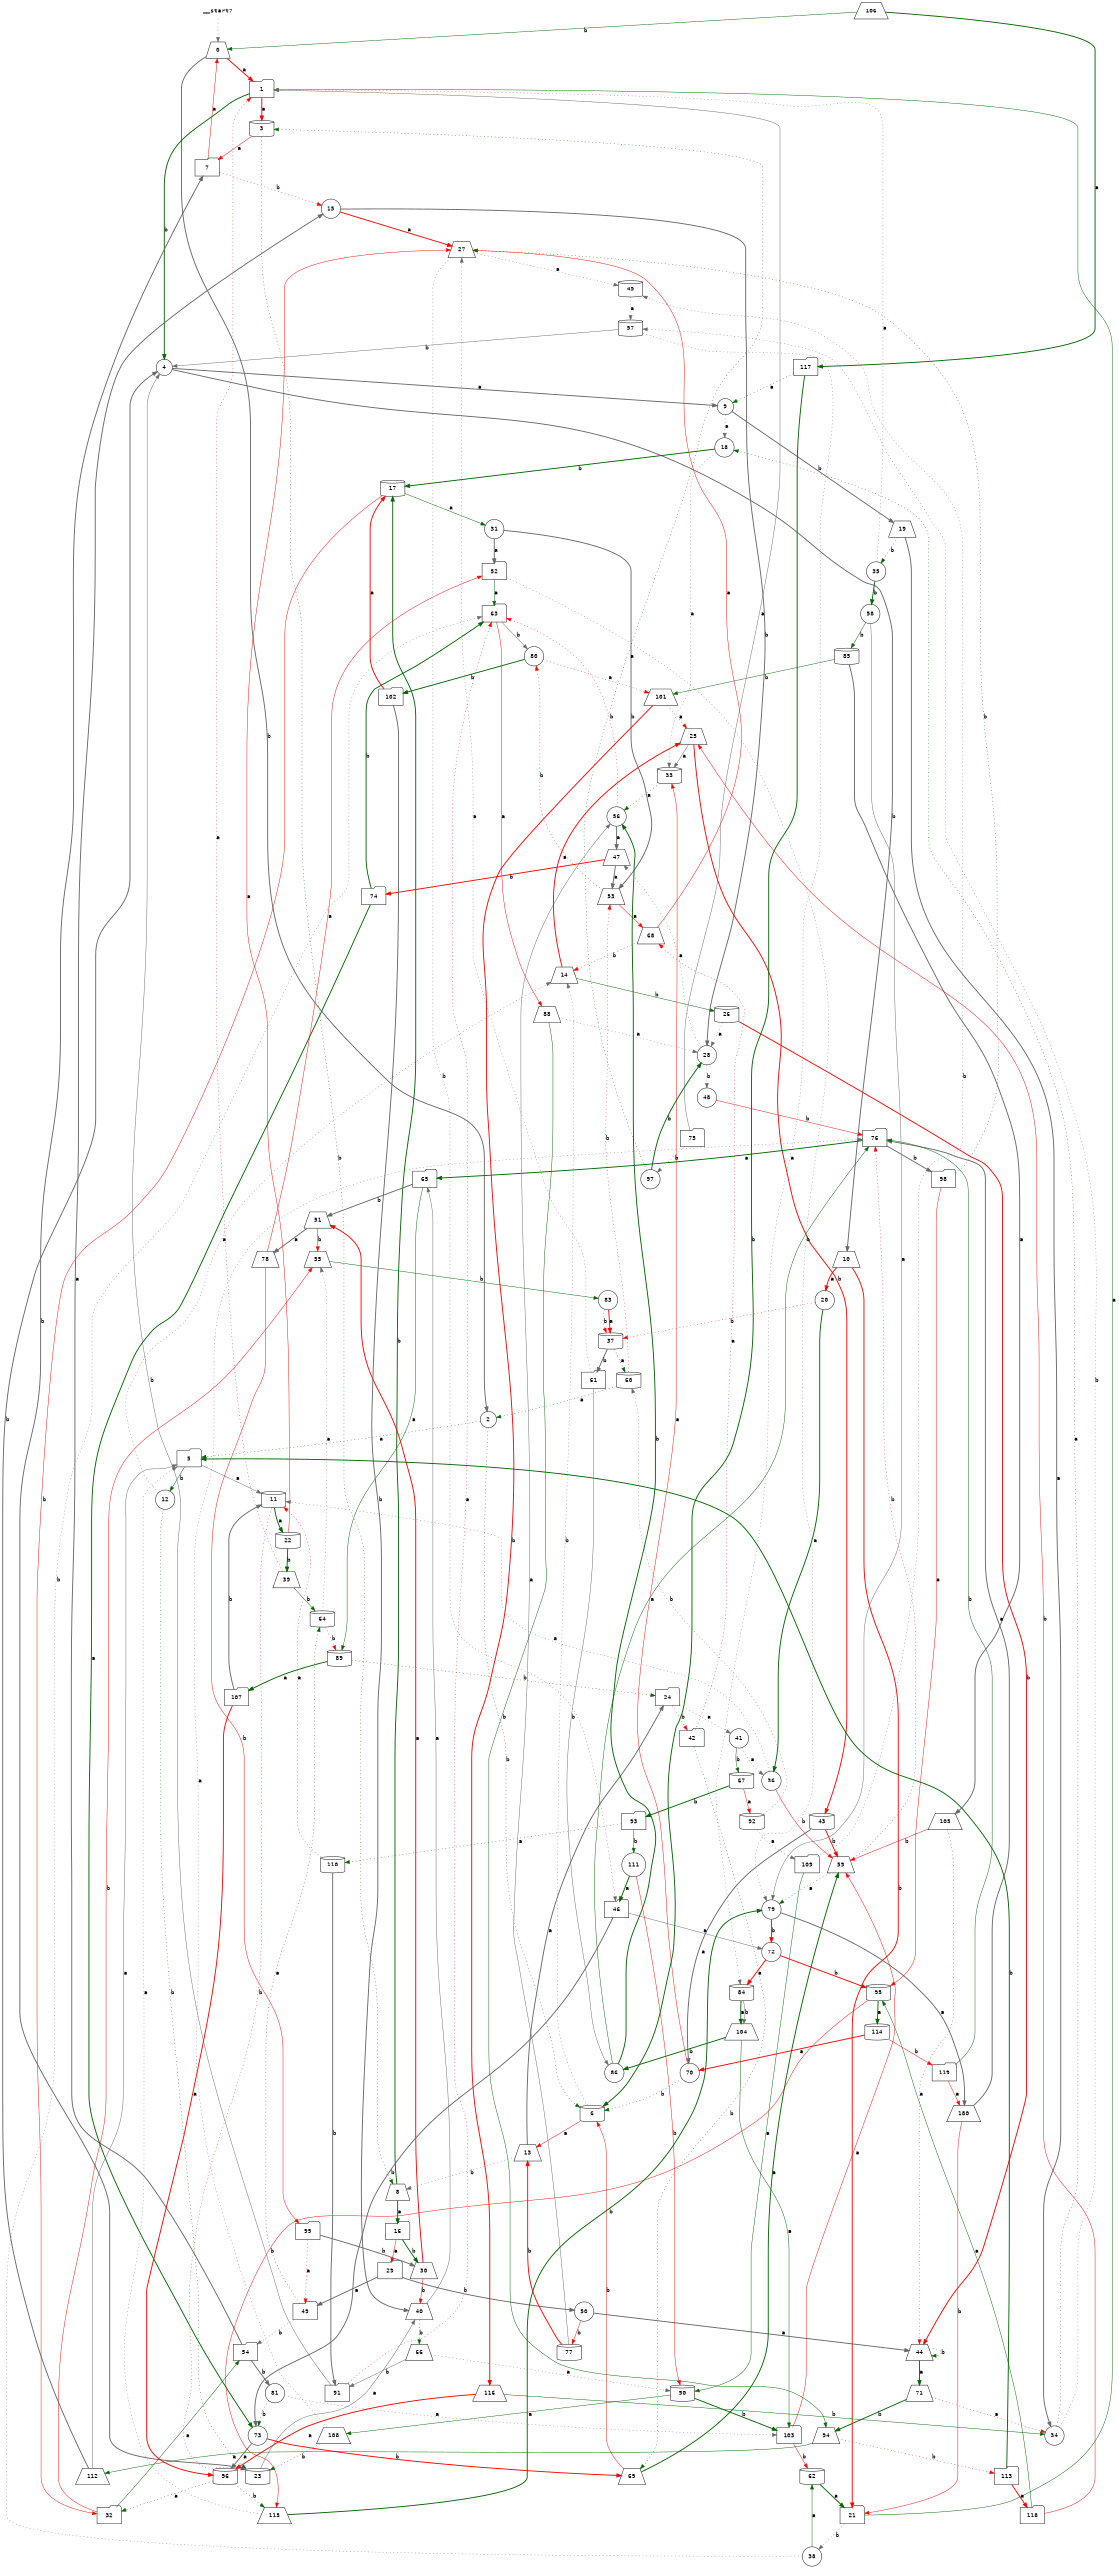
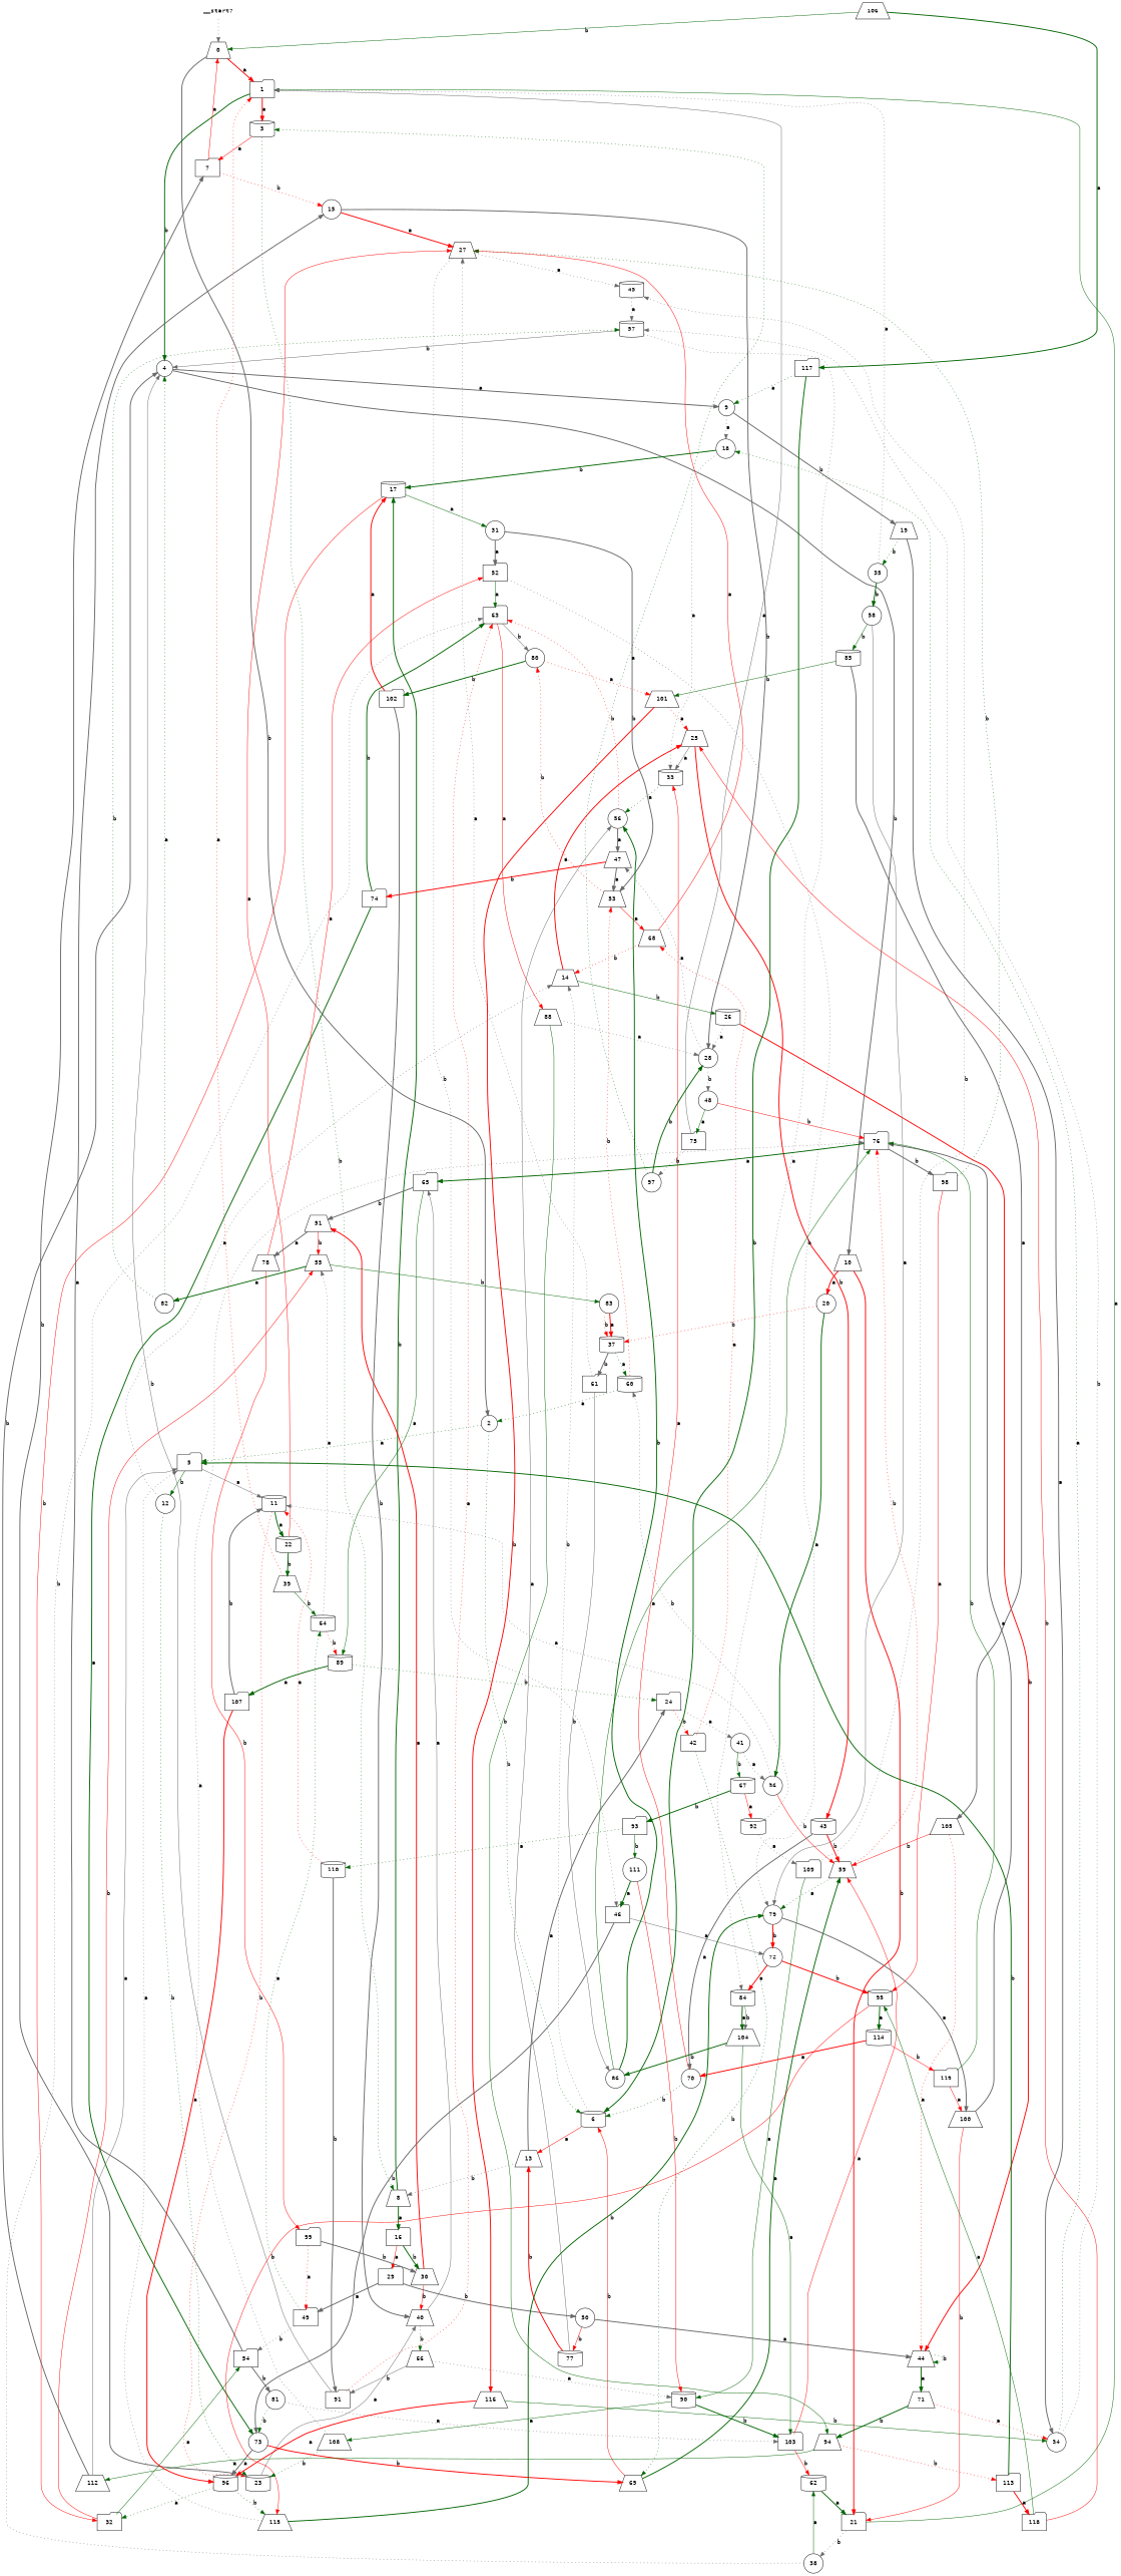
  digraph {
    fontname="DejaVu Sans Mono"
    node [fontname="DejaVu Sans Mono" shape=trapezium]
    edge [color=darkgreen fontname="DejaVu Sans Mono" style=bold]
    n1 [label=__start7 shape=none]
    0
    1 [shape=folder]
    2 [shape=circle]
    3 [shape=cylinder]
    4 [shape=circle]
    5 [shape=folder]
    6 [shape=cylinder]
    7 [shape=folder]
    8
    9 [shape=circle]
    10
    11 [shape=cylinder]
    12 [shape=circle]
    13
    14
    15 [shape=circle]
    16 [shape=folder]
    17 [shape=cylinder]
    18 [shape=circle]
    19
    20 [shape=circle]
    21 [shape=folder]
    22 [shape=cylinder]
    23 [shape=cylinder]
    24 [shape=folder]
    25
    26 [shape=cylinder]
    27
    28 [shape=circle]
    29 [shape=folder]
    30
    31 [shape=circle]
    32 [shape=folder]
    33 [shape=cylinder]
    34 [shape=circle]
    35 [shape=circle]
    36 [shape=circle]
    37 [shape=cylinder]
    38 [shape=circle]
    39
    40
    41 [shape=circle]
    42 [shape=folder]
    43 [shape=cylinder]
    44
    45 [shape=cylinder]
    46 [shape=folder]
    47
    48 [shape=circle]
    49 [shape=folder]
    50 [shape=circle]
    51
    52 [shape=folder]
    53
    54 [shape=folder]
    55
    56 [shape=circle]
    57 [shape=cylinder]
    58 [shape=circle]
    59
    60 [shape=cylinder]
    61 [shape=folder]
    62 [shape=cylinder]
    63 [shape=folder]
    64 [shape=cylinder]
    65 [shape=folder]
    66
    67 [shape=cylinder]
    68
    69
    70 [shape=circle]
    71
    72 [shape=circle]
    73 [shape=circle]
    74 [shape=folder]
    75 [shape=folder]
    76 [shape=folder]
    77 [shape=cylinder]
    78
    79 [shape=circle]
    80 [shape=circle]
    81 [shape=circle]
+   82 [shape=circle]
    83 [shape=circle]
    84 [shape=cylinder]
    85 [shape=cylinder]
    86 [shape=circle]
    88
    89 [shape=cylinder]
    90 [shape=cylinder]
    91 [shape=folder]
    92 [shape=cylinder]
    93 [shape=folder]
    94
    95 [shape=cylinder]
    96 [shape=cylinder]
    97 [shape=circle]
    98 [shape=folder]
    99 [shape=folder]
-   100 [label=180]
+   100
    101
    102 [shape=folder]
    103 [shape=folder]
    104
    105
    107 [shape=folder]
    108
    109 [shape=folder]
    110 [shape=cylinder]
    111 [shape=circle]
    112
    113 [shape=folder]
    114 [shape=cylinder]
    115
    116
    106
    117 [shape=folder]
    118 [shape=folder]
    119 [shape=folder]
    n1 -> 0 [color=gray40 style=dotted]
    0 -> 1 [color=red label=a]
    0 -> 2 [color=gray40 label=b]
    1 -> 3 [color=red label=a]
    1 -> 4 [label=b]
    2 -> 5 [label=a style=dotted]
    2 -> 6 [label=b style=dotted]
    3 -> 7 [color=red label=a style=solid]
    3 -> 8 [label=b style=dotted]
    4 -> 9 [color=gray40 label=a]
    4 -> 10 [color=gray40 label=b]
    5 -> 11 [color=gray40 label=a style=solid]
    5 -> 12 [label=b style=solid]
    6 -> 13 [color=red label=a style=solid]
    6 -> 14 [color=gray40 label=b style=dotted]
    7 -> 0 [color=red label=a style=solid]
    7 -> 15 [color=red label=b style=dotted]
    8 -> 16 [label=a]
    8 -> 17 [label=b]
    9 -> 18 [color=gray40 label=a style=dotted]
    9 -> 19 [color=gray40 label=b]
    10 -> 20 [color=red label=a]
    10 -> 21 [color=red label=b]
    11 -> 22 [label=a]
    11 -> 23 [color=red label=b style=dotted]
    12 -> 14 [color=gray40 label=a style=dotted]
    12 -> 23 [label=b style=dotted]
    13 -> 8 [color=gray40 label=b style=dotted]
    13 -> 24 [color=gray40 label=a]
    14 -> 25 [color=red label=a]
    14 -> 26 [label=b style=solid]
    15 -> 27 [color=red label=a]
    15 -> 28 [color=gray40 label=b]
    16 -> 29 [color=red label=a style=solid]
    16 -> 30 [label=b]
    17 -> 31 [label=a style=solid]
    17 -> 32 [color=red label=b style=solid]
    18 -> 17 [label=b]
    18 -> 33 [color=gray40 label=a style=dotted]
    19 -> 34 [color=gray40 label=a]
    19 -> 35 [label=b style=dotted]
    20 -> 36 [label=a]
    20 -> 37 [color=red label=b style=dotted]
    21 -> 1 [label=a style=solid]
    21 -> 38 [color=gray40 label=b style=dotted]
    22 -> 27 [color=red label=a style=solid]
    22 -> 39 [label=b]
    23 -> 7 [color=gray40 label=b]
    23 -> 40 [color=gray40 label=a style=solid]
    24 -> 41 [color=gray40 label=a style=dotted]
    24 -> 42 [color=red label=b style=dotted]
    25 -> 33 [color=gray40 label=a style=solid]
    25 -> 43 [color=red label=b]
    26 -> 28 [color=gray40 label=a style=dotted]
    26 -> 44 [color=red label=b]
    27 -> 45 [color=gray40 label=a style=dotted]
    27 -> 46 [color=gray40 label=b style=dotted]
    28 -> 47 [color=gray40 label=a style=dotted]
    28 -> 48 [color=gray40 label=b style=dotted]
    29 -> 49 [color=gray40 label=a]
    29 -> 50 [color=gray40 label=b]
    30 -> 40 [color=red label=b style=solid]
    30 -> 51 [color=red label=a]
    31 -> 52 [color=gray40 label=a]
    31 -> 53 [color=gray40 label=b]
    32 -> 54 [label=a style=solid]
    32 -> 55 [color=red label=b style=solid]
    33 -> 56 [label=a style=dotted]
    34 -> 18 [label=a style=dotted]
    34 -> 57 [color=gray40 label=b style=dotted]
    35 -> 1 [color=gray40 label=a style=dotted]
    35 -> 58 [label=b]
    36 -> 11 [color=gray40 label=a style=dotted]
    36 -> 59 [color=red label=b style=solid]
    37 -> 60 [label=a style=dotted]
    37 -> 61 [color=gray40 label=b]
    38 -> 62 [label=a style=solid]
    38 -> 63 [color=gray40 label=b style=dotted]
    39 -> 1 [color=red label=a style=dotted]
    39 -> 64 [label=b style=solid]
    40 -> 65 [color=gray40 label=a style=solid]
    40 -> 66 [label=b style=dotted]
    41 -> 36 [color=gray40 label=a style=dotted]
    41 -> 67 [label=b style=solid]
    42 -> 68 [color=red label=a style=dotted]
    42 -> 69 [label=b style=dotted]
    43 -> 59 [color=red label=b]
    43 -> 70 [color=gray40 label=a]
    44 -> 44 [label=b style=dotted]
    44 -> 71 [label=a]
    45 -> 57 [color=gray40 label=a style=dotted]
    46 -> 72 [color=gray40 label=a style=solid]
    46 -> 73 [color=gray40 label=b]
    47 -> 53 [color=gray40 label=a]
    47 -> 74 [color=red label=b]
+   48 -> 75 [label=a style=solid]
    48 -> 76 [color=red label=b style=solid]
    49 -> 54 [color=gray40 label=b style=dotted]
    49 -> 64 [label=a style=dotted]
    50 -> 44 [color=gray40 label=a]
    50 -> 77 [color=red label=b style=solid]
    51 -> 55 [color=red label=b style=solid]
    51 -> 78 [color=gray40 label=a]
    52 -> 63 [label=a style=solid]
    52 -> 79 [color=gray40 label=b style=dotted]
    53 -> 68 [color=red label=a style=solid]
    53 -> 80 [color=red label=b style=dotted]
    54 -> 15 [color=gray40 label=a]
    54 -> 81 [color=gray40 label=b]
+   55 -> 82 [label=a]
    55 -> 83 [label=b style=solid]
    56 -> 47 [color=gray40 label=a]
    56 -> 63 [color=red label=b style=dotted]
    57 -> 4 [color=gray40 label=b style=solid]
    57 -> 84 [color=gray40 label=a style=dotted]
    58 -> 79 [color=gray40 label=a style=solid]
    58 -> 85 [label=b style=solid]
    59 -> 76 [color=red label=b style=dotted]
    59 -> 79 [label=a style=dotted]
    60 -> 2 [label=a style=dotted]
    60 -> 53 [color=red label=b style=dotted]
    61 -> 27 [color=gray40 label=a style=dotted]
    61 -> 86 [color=gray40 label=b style=solid]
    62 -> 21 [label=a]
    63 -> 80 [color=gray40 label=b style=solid]
    63 -> 88 [color=red label=a style=solid]
    64 -> 55 [color=gray40 label=a style=dotted]
    64 -> 89 [color=red label=b style=dotted]
    65 -> 51 [color=gray40 label=b]
    65 -> 89 [label=a style=solid]
    66 -> 90 [color=gray40 label=a style=dotted]
    66 -> 91 [color=gray40 label=b style=solid]
    67 -> 92 [color=red label=a style=solid]
    67 -> 93 [label=b]
    68 -> 14 [color=red label=b style=dotted]
    68 -> 27 [color=red label=a style=solid]
    69 -> 6 [color=red label=b style=solid]
    69 -> 59 [label=a]
    70 -> 6 [label=b style=dotted]
    70 -> 33 [color=red label=a style=solid]
    71 -> 34 [color=red label=a style=dotted]
    71 -> 94 [label=b]
    72 -> 84 [color=red label=a]
    72 -> 95 [color=red label=b]
    73 -> 69 [color=red label=b]
    73 -> 96 [color=gray40 label=a]
    74 -> 63 [label=b]
    74 -> 73 [label=a]
    75 -> 1 [color=gray40 label=a style=solid]
    75 -> 97 [color=gray40 label=b style=dotted]
    76 -> 65 [label=a]
    76 -> 98 [color=gray40 label=b]
    77 -> 13 [color=red label=b]
    77 -> 56 [color=gray40 label=a style=solid]
    78 -> 52 [color=red label=a style=solid]
    78 -> 99 [color=red label=b style=solid]
    79 -> 72 [color=red label=b]
    79 -> 100 [color=gray40 label=a]
    80 -> 101 [color=red label=a style=dotted]
    80 -> 102 [label=b]
    81 -> 73 [label=b style=dotted]
    81 -> 103 [color=gray40 label=a style=dotted]
+   82 -> 4 [label=a style=dotted]
+   82 -> 57 [label=b style=dotted]
    83 -> 37 [color=red label=a]
    83 -> 37 [color=red label=b style=dotted]
    84 -> 104 [label=a]
    84 -> 104 [color=gray40 label=b style=solid]
    85 -> 101 [label=b style=solid]
    85 -> 105 [color=gray40 label=a]
    86 -> 56 [label=b]
    86 -> 76 [label=a style=solid]
    88 -> 28 [color=gray40 label=a style=dotted]
    88 -> 94 [label=b style=solid]
    89 -> 24 [label=b style=dotted]
    89 -> 107 [label=a]
    90 -> 103 [label=b]
    90 -> 108 [label=a style=solid]
    91 -> 4 [color=gray40 label=b style=solid]
    91 -> 63 [color=red label=a style=dotted]
    92 -> 60 [color=gray40 label=b style=dotted]
    92 -> 109 [color=gray40 label=a style=dotted]
    93 -> 110 [label=a style=dotted]
    93 -> 111 [label=b style=solid]
    94 -> 112 [label=a style=solid]
    94 -> 113 [color=red label=b style=dotted]
    95 -> 114 [label=a]
    95 -> 115 [color=red label=b style=solid]
    96 -> 32 [label=a style=dotted]
    96 -> 115 [label=b style=dotted]
    97 -> 3 [label=a style=dotted]
    97 -> 28 [label=b]
    98 -> 27 [label=b style=dotted]
    98 -> 95 [color=red label=a style=solid]
    99 -> 30 [color=gray40 label=b]
    99 -> 49 [color=red label=a style=dotted]
    100 -> 21 [color=red label=b style=solid]
    100 -> 76 [color=gray40 label=a]
    101 -> 25 [color=red label=a style=dotted]
    101 -> 116 [color=red label=b]
    102 -> 17 [color=red label=a]
    102 -> 40 [color=gray40 label=b]
    103 -> 59 [color=red label=a style=solid]
    103 -> 62 [color=red label=b style=solid]
    104 -> 86 [label=b]
    104 -> 103 [label=a style=solid]
    105 -> 44 [color=red label=a style=dotted]
    105 -> 59 [color=red label=b style=solid]
    107 -> 11 [color=gray40 label=b]
    107 -> 96 [color=red label=a]
    108 -> 23 [label=b style=dotted]
    108 -> 76 [color=gray40 label=a style=dotted]
    109 -> 45 [color=gray40 label=b style=dotted]
    109 -> 90 [label=a style=solid]
    110 -> 11 [color=red label=a style=dotted]
    110 -> 91 [color=gray40 label=b]
    111 -> 46 [label=a]
    111 -> 90 [color=red label=b style=solid]
    112 -> 4 [color=gray40 label=b]
    112 -> 5 [color=gray40 label=a style=solid]
    113 -> 5 [label=b]
    113 -> 118 [color=red label=a]
    114 -> 70 [color=red label=a]
    114 -> 119 [color=red label=b style=solid]
    115 -> 5 [color=gray40 label=a style=dotted]
    115 -> 79 [label=b]
    116 -> 34 [label=b style=solid]
    116 -> 96 [color=red label=a]
    106 -> 0 [label=b style=solid]
    106 -> 117 [label=a]
    117 -> 6 [label=b]
    117 -> 9 [label=a style=dotted]
    118 -> 25 [color=red label=b style=solid]
    118 -> 95 [label=a style=solid]
    119 -> 76 [label=b style=solid]
    119 -> 100 [color=red label=a style=solid]
  }
